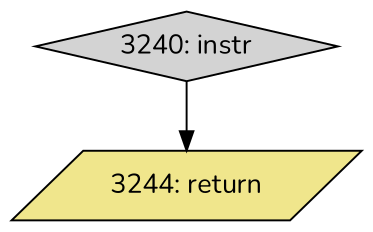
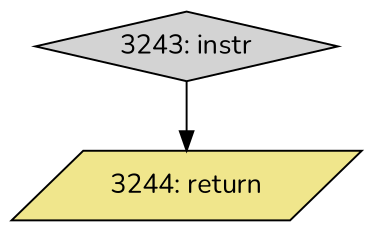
  digraph {
    fontname=Nunito
    node [style=filled fontname=Nunito]
-   n1 [label="3240: instr" fillcolor=lightgrey shape=diamond]
+   n1 [label="3243: instr" fillcolor=lightgrey shape=diamond]
    n2 [label="3244: return" fillcolor=khaki shape=parallelogram]
    n1 -> n2 [fontname=Nunito]
  }
